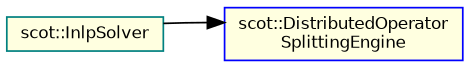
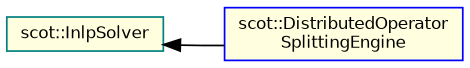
  digraph {
    rankdir=LR
    node [fillcolor=lightyellow fontname=Helvetica fontsize=10 shape=record style=filled]
    n1 [color=teal fontcolor=black height=0.2 label="scot::InlpSolver" width=0.4]
    n2 [color=blue height=0.2 label="scot::DistributedOperator\lSplittingEngine" width=0.4]
-   n2 -> n1 [color=black dir=back fontname=Helvetica fontsize=10 labelfontname=Helvetica labelfontsize=10 style=solid]
+   n1 -> n2 [color=black dir=back fontname=Helvetica fontsize=10 labelfontname=Helvetica labelfontsize=10 style=solid]
  }
